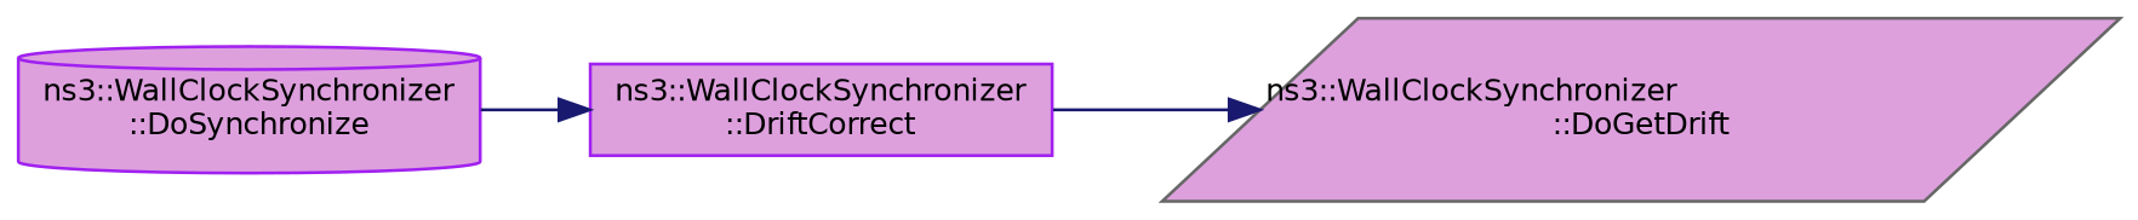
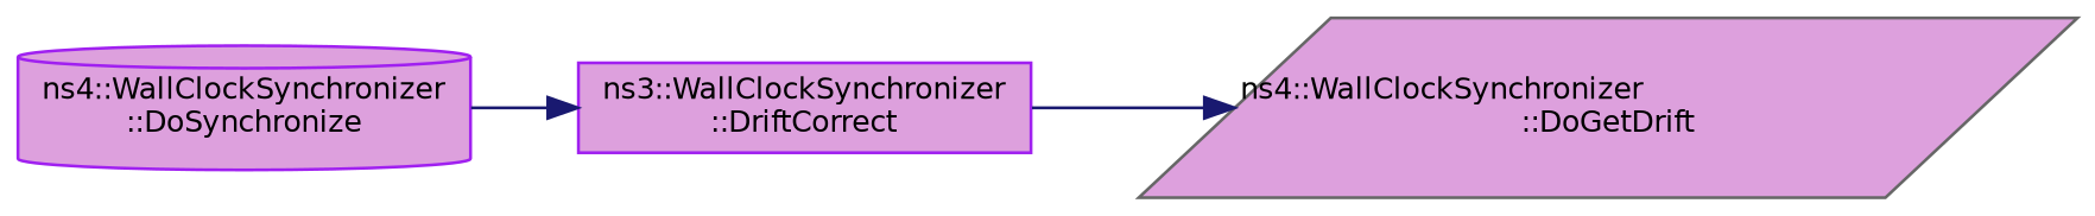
  digraph {
    rankdir=RL
    node [color=purple fillcolor=plum fontname=Helvetica fontsize=10 style=filled]
    edge [color=midnightblue dir=back fontname=Helvetica fontsize=10 labelfontname=Helvetica labelfontsize=10 style=solid]
-   n1 [color=gray40 fontcolor=black height=0.2 label="ns3::WallClockSynchronizer\l::DoGetDrift" shape=parallelogram width=0.4]
+   n1 [color=gray40 fontcolor=black height=0.2 label="ns4::WallClockSynchronizer\l::DoGetDrift" shape=parallelogram width=0.4]
    n2 [height=0.2 label="ns3::WallClockSynchronizer\l::DriftCorrect" shape=box width=0.4]
-   n3 [height=0.2 label="ns3::WallClockSynchronizer\l::DoSynchronize" shape=cylinder width=0.4]
+   n3 [height=0.2 label="ns4::WallClockSynchronizer\l::DoSynchronize" shape=cylinder width=0.4]
    n1 -> n2
    n2 -> n3
  }
